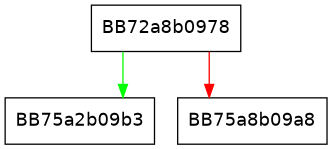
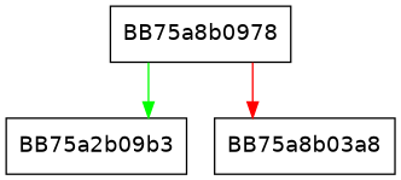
  digraph {
    fontname="DejaVu Sans"
    splines=ortho
    node [fontname="DejaVu Sans" shape=box]
    edge [fontname="DejaVu Sans"]
    n1 [label=BB75a2b09b3]
-   BB75a8b0978 [label=BB72a8b0978]
-   BB75a8b09a8
+   BB75a8b0978
+   BB75a8b09a8 [label=BB75a8b03a8]
    BB75a8b0978 -> n1 [color=green]
    BB75a8b0978 -> BB75a8b09a8 [color=red]
  }
